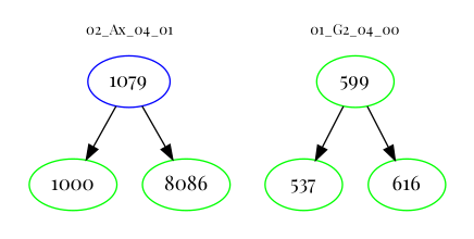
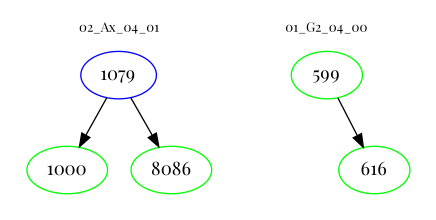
  digraph {
    fontname="Playfair Display"
    node [color=green fontname="Playfair Display"]
    edge [color=black fontname="Playfair Display"]
    n1 [color=blue label=1079]
    n2 [label=1000]
    n3 [label=8086]
    n4 [label=599]
-   n5 [label=537]
    n6 [label=616]
    subgraph cluster_1 {
      color=white
      fontsize=10
      label="02_Ax_04_01"
      n1
      n2
      n3
    }
    subgraph cluster_2 {
      color=white
      fontsize=10
      label="01_G2_04_00"
      n4
-     n5
      n6
    }
    n1 -> n2
    n1 -> n3
-   n4 -> n5
    n4 -> n6
  }
